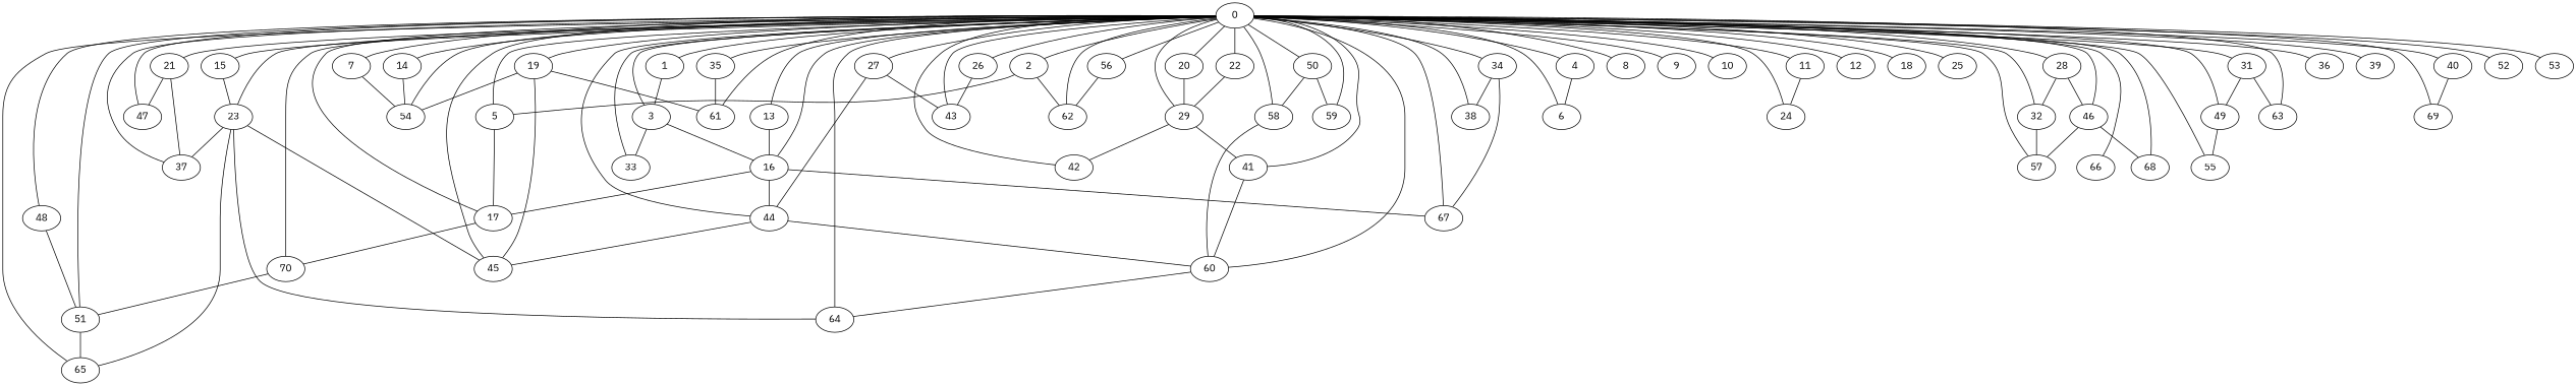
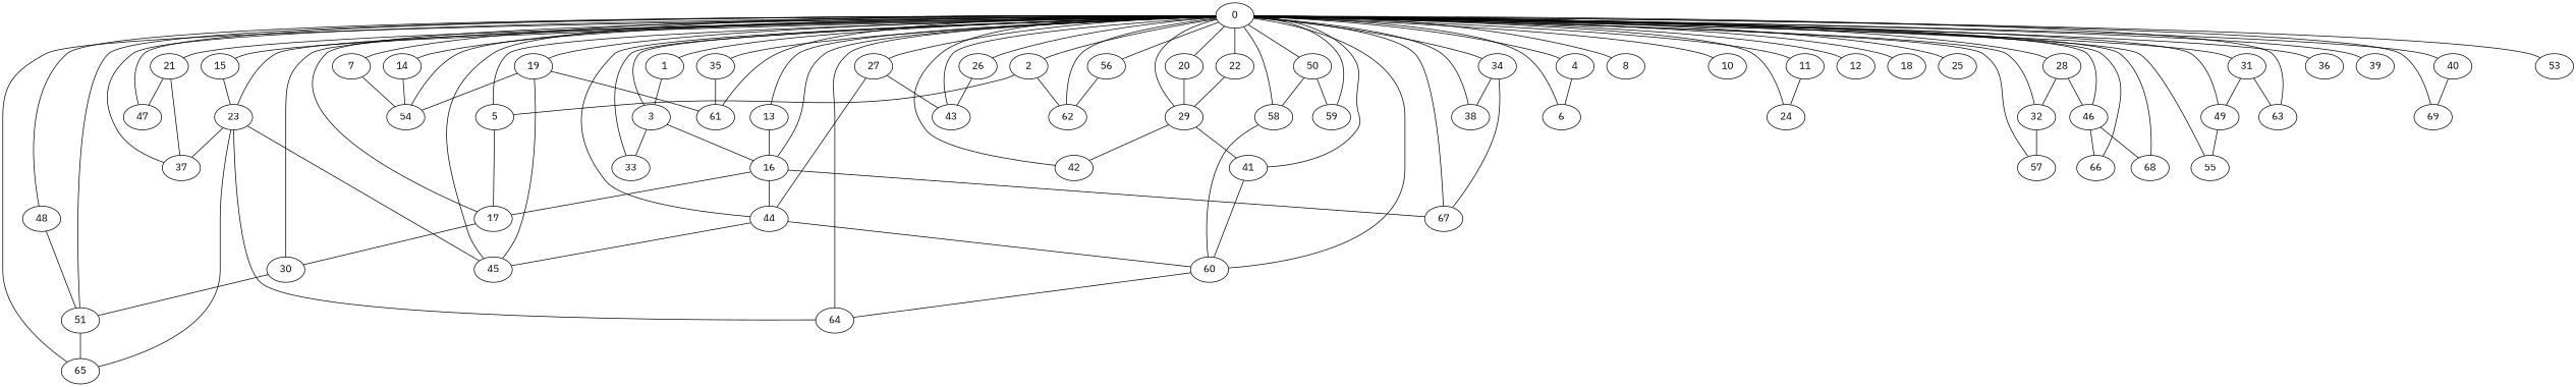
  graph {
    fontname="IBM Plex Sans"
    node [fontname="IBM Plex Sans"]
    edge [fontname="IBM Plex Sans"]
    0
    1
    2
    3
    4
    5
    6
    7
    8
-   9
    10
    11
    12
    13
    14
    15
    16
    17
    18
    19
    20
    21
    22
    23
    24
    25
    26
    27
    28
    29
-   30 [label=70]
+   30
    31
    32
    33
    34
    35
    36
    37
    38
    39
    40
    41
    42
    43
    44
    45
    46
    47
    48
    49
    50
    51
-   52
    53
    54
    55
    56
    57
    58
    59
    60
    61
    62
    63
    64
    65
    66
    67
    68
    69
    0 -- 1
    0 -- 2
    0 -- 3
    0 -- 4
    0 -- 5
    0 -- 6
    0 -- 7
    0 -- 8
-   0 -- 9
    0 -- 10
    0 -- 11
    0 -- 12
    0 -- 13
    0 -- 14
    0 -- 15
    0 -- 16
    0 -- 17
    0 -- 18
    0 -- 19
    0 -- 20
    0 -- 21
    0 -- 22
    0 -- 23
    0 -- 24
    0 -- 25
    0 -- 26
    0 -- 27
    0 -- 28
    0 -- 29
    0 -- 30
    0 -- 31
    0 -- 32
    0 -- 33
    0 -- 34
    0 -- 35
    0 -- 36
    0 -- 37
    0 -- 38
    0 -- 39
    0 -- 40
    0 -- 41
    0 -- 42
    0 -- 43
    0 -- 44
    0 -- 45
    0 -- 46
    0 -- 47
    0 -- 48
    0 -- 49
    0 -- 50
    0 -- 51
-   0 -- 52
    0 -- 53
    0 -- 54
    0 -- 55
    0 -- 56
    0 -- 57
    0 -- 58
    0 -- 59
    0 -- 60
    0 -- 61
    0 -- 62
    0 -- 63
    0 -- 64
    0 -- 65
    0 -- 66
    0 -- 67
    0 -- 68
    0 -- 69
    1 -- 3
    2 -- 5
    2 -- 62
    3 -- 16
    3 -- 33
    4 -- 6
    5 -- 17
    7 -- 54
    11 -- 24
    13 -- 16
    14 -- 54
    15 -- 23
    16 -- 17
    16 -- 44
    16 -- 67
    17 -- 30
    19 -- 45
    19 -- 54
    19 -- 61
    20 -- 29
    21 -- 37
    21 -- 47
    22 -- 29
    23 -- 37
    23 -- 45
    23 -- 64
    23 -- 65
    26 -- 43
    27 -- 43
    27 -- 44
    28 -- 32
    28 -- 46
    29 -- 41
    29 -- 42
    30 -- 51
    31 -- 49
    31 -- 63
    32 -- 57
    34 -- 38
    34 -- 67
    35 -- 61
    40 -- 69
    41 -- 60
    44 -- 45
    44 -- 60
-   46 -- 57
+   46 -- 66
    46 -- 68
    48 -- 51
    49 -- 55
    50 -- 58
    50 -- 59
    51 -- 65
    56 -- 62
    58 -- 60
    60 -- 64
  }
